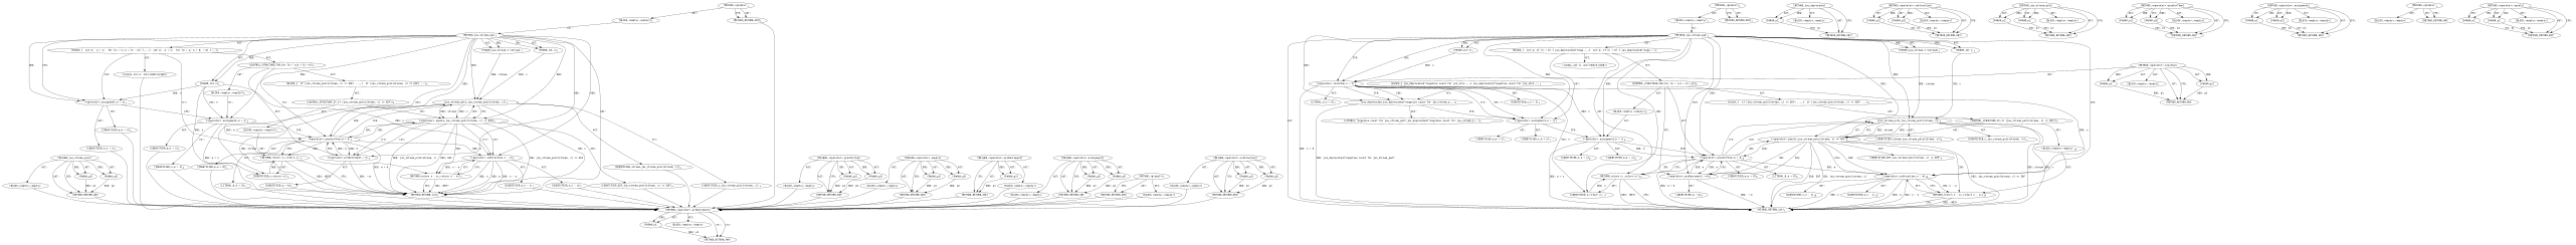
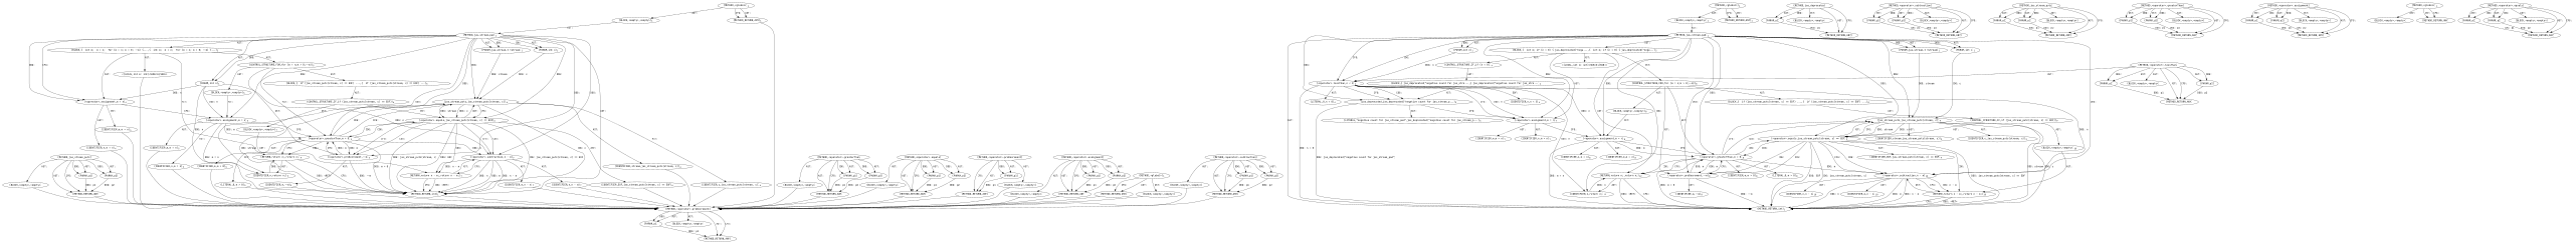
  digraph {
    fontname="JetBrains Mono"
    node [fontname="JetBrains Mono"]
    edge [fontname="JetBrains Mono"]
    n1 [label=<(METHOD,jas_stream_putc)>]
    n2 [label=<(PARAM,p1)>]
    n3 [label=<(PARAM,p2)>]
    n4 [label=<(BLOCK,&lt;empty&gt;,&lt;empty&gt;)>]
    n5 [label=<(METHOD_RETURN,ANY)>]
    n6 [label=<(METHOD,&lt;operator&gt;.preDecrement)>]
    n7 [label=<(PARAM,p1)>]
    n8 [label=<(BLOCK,&lt;empty&gt;,&lt;empty&gt;)>]
    n9 [label=<(METHOD_RETURN,ANY)>]
    n10 [label=<(METHOD,&lt;global&gt;)<SUB>1</SUB>>]
    n11 [label=<(BLOCK,&lt;empty&gt;,&lt;empty&gt;)<SUB>1</SUB>>]
    n12 [label=<(METHOD_RETURN,ANY)<SUB>1</SUB>>]
    n13 [label=<(METHOD,jas_stream_pad)<SUB>1</SUB>>]
    n14 [label=<(PARAM,jas_stream_t *stream)<SUB>1</SUB>>]
    n15 [label=<(PARAM,int n)<SUB>1</SUB>>]
    n16 [label=<(PARAM,int c)<SUB>1</SUB>>]
    n17 [label=<(BLOCK,{  	int m;  	m = n;  	for (m = n; m &gt; 0; --m) {...,{  	int m;  	m = n;  	for (m = n; m &gt; 0; --m) {...)<SUB>2</SUB>>]
    n18 [label=<(&lt;operator&gt;.assignment,m = n)<SUB>4</SUB>>]
    n19 [label=<(&lt;operator&gt;.assignment,m = n)<SUB>5</SUB>>]
    n20 [label=<(&lt;operator&gt;.greaterThan,m &gt; 0)<SUB>5</SUB>>]
    n21 [label=<(&lt;operator&gt;.preDecrement,--m)<SUB>5</SUB>>]
    n22 [label=<(&lt;operator&gt;.equals,jas_stream_putc(stream, c) == EOF)<SUB>6</SUB>>]
    n23 [label=<(jas_stream_putc,jas_stream_putc(stream, c))<SUB>6</SUB>>]
    n24 [label=<(&lt;operator&gt;.subtraction,n - m)<SUB>7</SUB>>]
    n25 [label=<(IDENTIFIER,n,return n;)<SUB>9</SUB>>]
    n26 [label=<(METHOD_RETURN,int)<SUB>1</SUB>>]
    n27 [label="<(LOCAL,int m: int)<SUB>3</SUB>>"]
    n28 [label=<(CONTROL_STRUCTURE,FOR,for (m = n;m &gt; 0;--m))<SUB>5</SUB>>]
    n29 [label=<(RETURN,return n;,return n;)<SUB>9</SUB>>]
    n30 [label=<(IDENTIFIER,m,m = n)<SUB>4</SUB>>]
    n31 [label=<(IDENTIFIER,n,m = n)<SUB>4</SUB>>]
    n32 [label=<(IDENTIFIER,m,m = n)<SUB>5</SUB>>]
    n33 [label=<(IDENTIFIER,n,m = n)<SUB>5</SUB>>]
    n34 [label=<(IDENTIFIER,m,m &gt; 0)<SUB>5</SUB>>]
    n35 [label=<(LITERAL,0,m &gt; 0)<SUB>5</SUB>>]
    n36 [label=<(IDENTIFIER,m,--m)<SUB>5</SUB>>]
    n37 [label=<(IDENTIFIER,EOF,jas_stream_putc(stream, c) == EOF)<SUB>6</SUB>>]
    n38 [label=<(RETURN,return n - m;,return n - m;)<SUB>7</SUB>>]
    n39 [label=<(IDENTIFIER,stream,jas_stream_putc(stream, c))<SUB>6</SUB>>]
    n40 [label=<(IDENTIFIER,c,jas_stream_putc(stream, c))<SUB>6</SUB>>]
    n41 [label=<(IDENTIFIER,n,n - m)<SUB>7</SUB>>]
    n42 [label=<(IDENTIFIER,m,n - m)<SUB>7</SUB>>]
    n43 [label=<(BLOCK,&lt;empty&gt;,&lt;empty&gt;)<SUB>5</SUB>>]
    n44 [label=<(BLOCK,{  		if (jas_stream_putc(stream, c) == EOF) 			...,{  		if (jas_stream_putc(stream, c) == EOF) 			...)<SUB>5</SUB>>]
    n45 [label=<(CONTROL_STRUCTURE,IF,if (jas_stream_putc(stream, c) == EOF))<SUB>6</SUB>>]
    n46 [label=<(BLOCK,&lt;empty&gt;,&lt;empty&gt;)<SUB>7</SUB>>]
    n47 [label=<(METHOD,&lt;operator&gt;.greaterThan)>]
    n48 [label=<(PARAM,p1)>]
    n49 [label=<(PARAM,p2)>]
    n50 [label=<(BLOCK,&lt;empty&gt;,&lt;empty&gt;)>]
    n51 [label=<(METHOD_RETURN,ANY)>]
    n52 [label=<(METHOD,&lt;operator&gt;.equals)>]
    n53 [label=<(PARAM,p1)>]
    n54 [label=<(PARAM,p2)>]
    n55 [label=<(BLOCK,&lt;empty&gt;,&lt;empty&gt;)>]
    n56 [label=<(METHOD_RETURN,ANY)>]
    n57 [label=<(METHOD,&lt;operator&gt;.preDecrement)>]
    n58 [label=<(PARAM,p1)>]
    n59 [label=<(BLOCK,&lt;empty&gt;,&lt;empty&gt;)>]
    n60 [label=<(METHOD_RETURN,ANY)>]
    n61 [label=<(METHOD,&lt;operator&gt;.assignment)>]
    n62 [label=<(PARAM,p1)>]
    n63 [label=<(PARAM,p2)>]
    n64 [label=<(BLOCK,&lt;empty&gt;,&lt;empty&gt;)>]
    n65 [label=<(METHOD_RETURN,ANY)>]
    n66 [label=<(METHOD,&lt;global&gt;)<SUB>1</SUB>>]
    n67 [label=<(BLOCK,&lt;empty&gt;,&lt;empty&gt;)>]
    n68 [label=<(METHOD_RETURN,ANY)>]
    n69 [label=<(METHOD,&lt;operator&gt;.subtraction)>]
    n70 [label=<(PARAM,p1)>]
    n71 [label=<(PARAM,p2)>]
    n72 [label=<(BLOCK,&lt;empty&gt;,&lt;empty&gt;)>]
    n73 [label=<(METHOD_RETURN,ANY)>]
    n74 [label=<(METHOD,&lt;global&gt;)<SUB>1</SUB>>]
    n75 [label=<(BLOCK,&lt;empty&gt;,&lt;empty&gt;)<SUB>1</SUB>>]
    n76 [label=<(METHOD_RETURN,ANY)<SUB>1</SUB>>]
    n77 [label=<(METHOD,jas_stream_pad)<SUB>1</SUB>>]
    n78 [label=<(PARAM,jas_stream_t *stream)<SUB>1</SUB>>]
    n79 [label=<(PARAM,int n)<SUB>1</SUB>>]
    n80 [label=<(PARAM,int c)<SUB>1</SUB>>]
    n81 [label=<(BLOCK,{  	int m; 	if (n &lt; 0) { 		jas_deprecated(&quot;nega...,{  	int m; 	if (n &lt; 0) { 		jas_deprecated(&quot;nega...)<SUB>2</SUB>>]
    n82 [label=<(&lt;operator&gt;.lessThan,n &lt; 0)<SUB>4</SUB>>]
    n83 [label=<(jas_deprecated,jas_deprecated(&quot;negative count for jas_stream_p...)<SUB>5</SUB>>]
    n84 [label=<(&lt;operator&gt;.assignment,m = n)<SUB>7</SUB>>]
    n85 [label=<(&lt;operator&gt;.assignment,m = n)<SUB>8</SUB>>]
    n86 [label=<(&lt;operator&gt;.greaterThan,m &gt; 0)<SUB>8</SUB>>]
    n87 [label=<(&lt;operator&gt;.preDecrement,--m)<SUB>8</SUB>>]
    n88 [label=<(&lt;operator&gt;.equals,jas_stream_putc(stream, c) == EOF)<SUB>9</SUB>>]
    n89 [label=<(jas_stream_putc,jas_stream_putc(stream, c))<SUB>9</SUB>>]
    n90 [label=<(&lt;operator&gt;.subtraction,n - m)<SUB>10</SUB>>]
    n91 [label=<(IDENTIFIER,n,return n;)<SUB>12</SUB>>]
    n92 [label=<(METHOD_RETURN,int)<SUB>1</SUB>>]
    n93 [label="<(LOCAL,int m: int)<SUB>3</SUB>>"]
+   n94 [label=<(CONTROL_STRUCTURE,IF,if (n &lt; 0))<SUB>4</SUB>>]
    n95 [label=<(CONTROL_STRUCTURE,FOR,for (m = n;m &gt; 0;--m))<SUB>8</SUB>>]
    n96 [label=<(RETURN,return n;,return n;)<SUB>12</SUB>>]
    n97 [label=<(IDENTIFIER,n,n &lt; 0)<SUB>4</SUB>>]
    n98 [label=<(LITERAL,0,n &lt; 0)<SUB>4</SUB>>]
    n99 [label=<(LITERAL,&quot;negative count for jas_stream_pad&quot;,jas_deprecated(&quot;negative count for jas_stream_p...)<SUB>5</SUB>>]
    n100 [label=<(IDENTIFIER,m,m = n)<SUB>7</SUB>>]
    n101 [label=<(IDENTIFIER,n,m = n)<SUB>7</SUB>>]
    n102 [label=<(IDENTIFIER,m,m = n)<SUB>8</SUB>>]
    n103 [label=<(IDENTIFIER,n,m = n)<SUB>8</SUB>>]
    n104 [label=<(IDENTIFIER,m,m &gt; 0)<SUB>8</SUB>>]
    n105 [label=<(LITERAL,0,m &gt; 0)<SUB>8</SUB>>]
    n106 [label=<(IDENTIFIER,m,--m)<SUB>8</SUB>>]
    n107 [label=<(IDENTIFIER,EOF,jas_stream_putc(stream, c) == EOF)<SUB>9</SUB>>]
    n108 [label=<(RETURN,return n - m;,return n - m;)<SUB>10</SUB>>]
    n109 [label=<(IDENTIFIER,stream,jas_stream_putc(stream, c))<SUB>9</SUB>>]
    n110 [label=<(IDENTIFIER,c,jas_stream_putc(stream, c))<SUB>9</SUB>>]
    n111 [label=<(IDENTIFIER,n,n - m)<SUB>10</SUB>>]
    n112 [label=<(IDENTIFIER,m,n - m)<SUB>10</SUB>>]
    n113 [label=<(BLOCK,{ 		jas_deprecated(&quot;negative count for jas_stre...,{ 		jas_deprecated(&quot;negative count for jas_stre...)<SUB>4</SUB>>]
    n114 [label=<(BLOCK,&lt;empty&gt;,&lt;empty&gt;)<SUB>8</SUB>>]
    n115 [label=<(BLOCK,{  		if (jas_stream_putc(stream, c) == EOF) 			...,{  		if (jas_stream_putc(stream, c) == EOF) 			...)<SUB>8</SUB>>]
    n116 [label=<(CONTROL_STRUCTURE,IF,if (jas_stream_putc(stream, c) == EOF))<SUB>9</SUB>>]
    n117 [label=<(BLOCK,&lt;empty&gt;,&lt;empty&gt;)<SUB>10</SUB>>]
    n118 [label=<(METHOD,jas_deprecated)>]
    n119 [label=<(PARAM,p1)>]
    n120 [label=<(BLOCK,&lt;empty&gt;,&lt;empty&gt;)>]
    n121 [label=<(METHOD_RETURN,ANY)>]
    n122 [label=<(METHOD,&lt;operator&gt;.subtraction)>]
    n123 [label=<(PARAM,p1)>]
    n124 [label=<(PARAM,p2)>]
    n125 [label=<(BLOCK,&lt;empty&gt;,&lt;empty&gt;)>]
    n126 [label=<(METHOD_RETURN,ANY)>]
    n127 [label=<(METHOD,jas_stream_putc)>]
    n128 [label=<(PARAM,p1)>]
    n129 [label=<(PARAM,p2)>]
    n130 [label=<(BLOCK,&lt;empty&gt;,&lt;empty&gt;)>]
    n131 [label=<(METHOD_RETURN,ANY)>]
    n132 [label=<(METHOD,&lt;operator&gt;.greaterThan)>]
    n133 [label=<(PARAM,p1)>]
    n134 [label=<(PARAM,p2)>]
    n135 [label=<(BLOCK,&lt;empty&gt;,&lt;empty&gt;)>]
    n136 [label=<(METHOD_RETURN,ANY)>]
    n137 [label=<(METHOD,&lt;operator&gt;.assignment)>]
    n138 [label=<(PARAM,p1)>]
    n139 [label=<(PARAM,p2)>]
    n140 [label=<(BLOCK,&lt;empty&gt;,&lt;empty&gt;)>]
    n141 [label=<(METHOD_RETURN,ANY)>]
    n142 [label=<(METHOD,&lt;operator&gt;.lessThan)>]
    n143 [label=<(PARAM,p1)>]
    n144 [label=<(PARAM,p2)>]
    n145 [label=<(BLOCK,&lt;empty&gt;,&lt;empty&gt;)>]
    n146 [label=<(METHOD_RETURN,ANY)>]
    n147 [label=<(METHOD,&lt;global&gt;)<SUB>1</SUB>>]
    n148 [label=<(BLOCK,&lt;empty&gt;,&lt;empty&gt;)>]
    n149 [label=<(METHOD_RETURN,ANY)>]
    n150 [label=<(METHOD,&lt;operator&gt;.equals)>]
    n151 [label=<(PARAM,p1)>]
    n152 [label=<(PARAM,p2)>]
    n153 [label=<(BLOCK,&lt;empty&gt;,&lt;empty&gt;)>]
    n154 [label=<(METHOD_RETURN,ANY)>]
    n1 -> n2 [label="AST: "]
    n1 -> n2 [label="DDG: "]
    n1 -> n3 [label="AST: "]
    n1 -> n3 [label="DDG: "]
    n1 -> n4 [label="AST: "]
    n1 -> n5 [label="AST: "]
    n1 -> n5 [label="CFG: "]
    n2 -> n5 [label="DDG: p1"]
    n3 -> n5 [label="DDG: p2"]
    n4 -> n6
    n5 -> n6
    n6 -> n7 [label="AST: "]
    n6 -> n7 [label="DDG: "]
    n6 -> n8 [label="AST: "]
    n6 -> n9 [label="AST: "]
    n6 -> n9 [label="CFG: "]
    n7 -> n9 [label="DDG: p1"]
    n10 -> n11 [label="AST: "]
    n10 -> n12 [label="AST: "]
    n10 -> n12 [label="CFG: "]
    n11 -> n13 [label="AST: "]
    n12 -> n6
    n13 -> n14 [label="AST: "]
    n13 -> n14 [label="DDG: "]
    n13 -> n15 [label="AST: "]
    n13 -> n15 [label="DDG: "]
    n13 -> n16 [label="AST: "]
    n13 -> n16 [label="DDG: "]
    n13 -> n17 [label="AST: "]
    n13 -> n18 [label="CFG: "]
    n13 -> n18 [label="DDG: "]
    n13 -> n19 [label="DDG: "]
    n13 -> n20 [label="DDG: "]
    n13 -> n21 [label="DDG: "]
    n13 -> n22 [label="DDG: "]
    n13 -> n23 [label="DDG: "]
    n13 -> n24 [label="DDG: "]
    n13 -> n25 [label="DDG: "]
    n13 -> n26 [label="AST: "]
    n14 -> n23 [label="DDG: stream"]
    n15 -> n18 [label="DDG: n"]
    n15 -> n19 [label="DDG: n"]
    n15 -> n24 [label="DDG: n"]
    n15 -> n25 [label="DDG: n"]
    n16 -> n23 [label="DDG: c"]
    n17 -> n18 [label="AST: "]
    n17 -> n27 [label="AST: "]
    n17 -> n28 [label="AST: "]
    n17 -> n29 [label="AST: "]
    n18 -> n19 [label="CFG: "]
    n18 -> n30 [label="AST: "]
    n18 -> n31 [label="AST: "]
    n19 -> n20 [label="CFG: "]
    n19 -> n20 [label="DDG: m"]
    n19 -> n26 [label="DDG: m = n"]
    n19 -> n32 [label="AST: "]
    n19 -> n33 [label="AST: "]
    n20 -> n21 [label="DDG: m"]
    n20 -> n22 [label="CDG: "]
    n20 -> n23 [label="CFG: "]
    n20 -> n23 [label="CDG: "]
    n20 -> n24 [label="DDG: m"]
    n20 -> n26 [label="DDG: m &gt; 0"]
    n20 -> n29 [label="CFG: "]
    n20 -> n29 [label="CDG: "]
    n20 -> n34 [label="AST: "]
    n20 -> n35 [label="AST: "]
    n21 -> n20 [label="CFG: "]
    n21 -> n20 [label="DDG: m"]
    n21 -> n26 [label="DDG: --m"]
    n21 -> n36 [label="AST: "]
    n22 -> n20 [label="CDG: "]
    n22 -> n21 [label="CFG: "]
    n22 -> n21 [label="CDG: "]
    n22 -> n23 [label="AST: "]
    n22 -> n24 [label="CFG: "]
    n22 -> n24 [label="CDG: "]
    n22 -> n26 [label="DDG: jas_stream_putc(stream, c)"]
    n22 -> n26 [label="DDG: jas_stream_putc(stream, c) == EOF"]
    n22 -> n26 [label="DDG: EOF"]
    n22 -> n37 [label="AST: "]
    n22 -> n38 [label="CDG: "]
    n23 -> n22 [label="CFG: "]
    n23 -> n22 [label="DDG: stream"]
    n23 -> n22 [label="DDG: c"]
    n23 -> n26 [label="DDG: stream"]
    n23 -> n26 [label="DDG: c"]
    n23 -> n39 [label="AST: "]
    n23 -> n40 [label="AST: "]
    n24 -> n26 [label="DDG: n"]
    n24 -> n26 [label="DDG: m"]
    n24 -> n26 [label="DDG: n - m"]
    n24 -> n38 [label="CFG: "]
    n24 -> n38 [label="DDG: n - m"]
    n24 -> n41 [label="AST: "]
    n24 -> n42 [label="AST: "]
    n25 -> n29 [label="DDG: n"]
    n26 -> n6
    n27 -> n6
    n28 -> n20 [label="AST: "]
    n28 -> n21 [label="AST: "]
    n28 -> n43 [label="AST: "]
    n28 -> n44 [label="AST: "]
    n29 -> n25 [label="AST: "]
    n29 -> n26 [label="CFG: "]
    n29 -> n26 [label="DDG: &lt;RET&gt;"]
    n30 -> n6
    n31 -> n6
    n32 -> n6
    n33 -> n6
    n34 -> n6
    n35 -> n6
    n36 -> n6
    n37 -> n6
    n38 -> n24 [label="AST: "]
    n38 -> n26 [label="CFG: "]
    n38 -> n26 [label="DDG: &lt;RET&gt;"]
    n39 -> n6
    n40 -> n6
    n41 -> n6
    n42 -> n6
    n43 -> n19 [label="AST: "]
    n44 -> n45 [label="AST: "]
    n45 -> n22 [label="AST: "]
    n45 -> n46 [label="AST: "]
    n46 -> n38 [label="AST: "]
    n47 -> n48 [label="AST: "]
    n47 -> n48 [label="DDG: "]
    n47 -> n49 [label="AST: "]
    n47 -> n49 [label="DDG: "]
    n47 -> n50 [label="AST: "]
    n47 -> n51 [label="AST: "]
    n47 -> n51 [label="CFG: "]
    n48 -> n51 [label="DDG: p1"]
    n49 -> n51 [label="DDG: p2"]
    n50 -> n6
    n51 -> n6
    n52 -> n53 [label="AST: "]
    n52 -> n53 [label="DDG: "]
    n52 -> n54 [label="AST: "]
    n52 -> n54 [label="DDG: "]
    n52 -> n55 [label="AST: "]
    n52 -> n56 [label="AST: "]
    n52 -> n56 [label="CFG: "]
    n53 -> n56 [label="DDG: p1"]
    n54 -> n56 [label="DDG: p2"]
    n55 -> n6
    n56 -> n6
    n57 -> n58 [label="AST: "]
    n57 -> n58 [label="DDG: "]
    n57 -> n59 [label="AST: "]
    n57 -> n60 [label="AST: "]
    n57 -> n60 [label="CFG: "]
    n58 -> n60 [label="DDG: p1"]
    n59 -> n6
    n60 -> n6
    n61 -> n62 [label="AST: "]
    n61 -> n62 [label="DDG: "]
    n61 -> n63 [label="AST: "]
    n61 -> n63 [label="DDG: "]
    n61 -> n64 [label="AST: "]
    n61 -> n65 [label="AST: "]
    n61 -> n65 [label="CFG: "]
    n62 -> n65 [label="DDG: p1"]
    n63 -> n65 [label="DDG: p2"]
    n64 -> n6
    n65 -> n6
    n66 -> n67 [label="AST: "]
    n66 -> n68 [label="AST: "]
    n66 -> n68 [label="CFG: "]
    n67 -> n6
    n68 -> n6
    n69 -> n70 [label="AST: "]
    n69 -> n70 [label="DDG: "]
    n69 -> n71 [label="AST: "]
    n69 -> n71 [label="DDG: "]
    n69 -> n72 [label="AST: "]
    n69 -> n73 [label="AST: "]
    n69 -> n73 [label="CFG: "]
    n70 -> n73 [label="DDG: p1"]
    n71 -> n73 [label="DDG: p2"]
    n72 -> n6
    n73 -> n6
    n74 -> n75 [label="AST: "]
    n74 -> n76 [label="AST: "]
    n74 -> n76 [label="CFG: "]
    n75 -> n77 [label="AST: "]
    n77 -> n78 [label="AST: "]
    n77 -> n78 [label="DDG: "]
    n77 -> n79 [label="AST: "]
    n77 -> n79 [label="DDG: "]
    n77 -> n80 [label="AST: "]
    n77 -> n80 [label="DDG: "]
    n77 -> n81 [label="AST: "]
    n77 -> n82 [label="CFG: "]
    n77 -> n82 [label="DDG: "]
    n77 -> n83 [label="DDG: "]
    n77 -> n84 [label="DDG: "]
    n77 -> n85 [label="DDG: "]
    n77 -> n86 [label="DDG: "]
    n77 -> n87 [label="DDG: "]
    n77 -> n88 [label="DDG: "]
    n77 -> n89 [label="DDG: "]
    n77 -> n90 [label="DDG: "]
    n77 -> n91 [label="DDG: "]
    n77 -> n92 [label="AST: "]
    n78 -> n89 [label="DDG: stream"]
    n79 -> n82 [label="DDG: n"]
    n80 -> n89 [label="DDG: c"]
    n81 -> n84 [label="AST: "]
    n81 -> n93 [label="AST: "]
+   n81 -> n94 [label="AST: "]
    n81 -> n95 [label="AST: "]
    n81 -> n96 [label="AST: "]
    n82 -> n83 [label="CFG: "]
    n82 -> n83 [label="CDG: "]
    n82 -> n84 [label="CFG: "]
    n82 -> n84 [label="DDG: n"]
    n82 -> n85 [label="DDG: n"]
    n82 -> n90 [label="DDG: n"]
    n82 -> n91 [label="DDG: n"]
    n82 -> n92 [label="DDG: n &lt; 0"]
    n82 -> n97 [label="EOF: "]
    n82 -> n98 [label="AST: "]
    n83 -> n84 [label="CFG: "]
    n83 -> n92 [label="DDG: jas_deprecated(&quot;negative count for jas_stream_pad&quot;)"]
    n83 -> n99 [label="AST: "]
    n84 -> n85 [label="CFG: "]
    n84 -> n100 [label="AST: "]
    n84 -> n101 [label="AST: "]
    n85 -> n86 [label="CFG: "]
    n85 -> n86 [label="DDG: m"]
    n85 -> n92 [label="DDG: m = n"]
    n85 -> n102 [label="AST: "]
    n85 -> n103 [label="AST: "]
    n86 -> n87 [label="DDG: m"]
    n86 -> n88 [label="CDG: "]
    n86 -> n89 [label="CFG: "]
    n86 -> n89 [label="CDG: "]
    n86 -> n90 [label="DDG: m"]
    n86 -> n92 [label="DDG: m &gt; 0"]
    n86 -> n96 [label="CFG: "]
    n86 -> n96 [label="CDG: "]
    n86 -> n104 [label="AST: "]
    n86 -> n105 [label="AST: "]
    n87 -> n86 [label="CFG: "]
    n87 -> n86 [label="DDG: m"]
    n87 -> n92 [label="DDG: --m"]
    n87 -> n106 [label="AST: "]
    n88 -> n86 [label="CDG: "]
    n88 -> n87 [label="CFG: "]
    n88 -> n87 [label="CDG: "]
    n88 -> n89 [label="AST: "]
    n88 -> n90 [label="CFG: "]
    n88 -> n90 [label="CDG: "]
    n88 -> n92 [label="DDG: jas_stream_putc(stream, c)"]
    n88 -> n92 [label="DDG: jas_stream_putc(stream, c) == EOF"]
    n88 -> n92 [label="DDG: EOF"]
    n88 -> n107 [label="AST: "]
    n88 -> n108 [label="CDG: "]
    n89 -> n88 [label="CFG: "]
    n89 -> n88 [label="DDG: stream"]
    n89 -> n88 [label="DDG: c"]
    n89 -> n92 [label="DDG: stream"]
    n89 -> n92 [label="DDG: c"]
    n89 -> n109 [label="AST: "]
    n89 -> n110 [label="AST: "]
    n90 -> n92 [label="DDG: n"]
    n90 -> n92 [label="DDG: m"]
    n90 -> n92 [label="DDG: n - m"]
    n90 -> n108 [label="CFG: "]
    n90 -> n108 [label="DDG: n - m"]
    n90 -> n111 [label="AST: "]
    n90 -> n112 [label="AST: "]
    n91 -> n96 [label="DDG: n"]
+   n94 -> n113 [label="AST: "]
    n95 -> n86 [label="AST: "]
    n95 -> n87 [label="AST: "]
    n95 -> n114 [label="AST: "]
    n95 -> n115 [label="AST: "]
    n96 -> n91 [label="AST: "]
    n96 -> n92 [label="CFG: "]
    n96 -> n92 [label="DDG: &lt;RET&gt;"]
    n108 -> n90 [label="AST: "]
    n108 -> n92 [label="CFG: "]
    n108 -> n92 [label="DDG: &lt;RET&gt;"]
    n113 -> n83 [label="AST: "]
    n114 -> n85 [label="AST: "]
    n115 -> n116 [label="AST: "]
    n116 -> n88 [label="AST: "]
    n116 -> n117 [label="AST: "]
    n117 -> n108 [label="AST: "]
    n118 -> n119 [label="AST: "]
    n118 -> n119 [label="DDG: "]
    n118 -> n120 [label="AST: "]
    n118 -> n121 [label="AST: "]
    n118 -> n121 [label="CFG: "]
    n119 -> n121 [label="DDG: p1"]
    n122 -> n123 [label="AST: "]
    n122 -> n123 [label="DDG: "]
    n122 -> n124 [label="AST: "]
    n122 -> n124 [label="DDG: "]
    n122 -> n125 [label="AST: "]
    n122 -> n126 [label="AST: "]
    n122 -> n126 [label="CFG: "]
    n123 -> n126 [label="DDG: p1"]
    n124 -> n126 [label="DDG: p2"]
    n127 -> n128 [label="AST: "]
    n127 -> n128 [label="DDG: "]
    n127 -> n129 [label="AST: "]
    n127 -> n129 [label="DDG: "]
    n127 -> n130 [label="AST: "]
    n127 -> n131 [label="AST: "]
    n127 -> n131 [label="CFG: "]
    n128 -> n131 [label="DDG: p1"]
    n129 -> n131 [label="DDG: p2"]
    n132 -> n133 [label="AST: "]
    n132 -> n133 [label="DDG: "]
    n132 -> n134 [label="AST: "]
    n132 -> n134 [label="DDG: "]
    n132 -> n135 [label="AST: "]
    n132 -> n136 [label="AST: "]
    n132 -> n136 [label="CFG: "]
    n133 -> n136 [label="DDG: p1"]
    n134 -> n136 [label="DDG: p2"]
    n137 -> n138 [label="AST: "]
    n137 -> n138 [label="DDG: "]
    n137 -> n139 [label="AST: "]
    n137 -> n139 [label="DDG: "]
    n137 -> n140 [label="AST: "]
    n137 -> n141 [label="AST: "]
    n137 -> n141 [label="CFG: "]
    n138 -> n141 [label="DDG: p1"]
    n139 -> n141 [label="DDG: p2"]
    n142 -> n82 [label="AST: "]
    n142 -> n143 [label="AST: "]
    n142 -> n143 [label="DDG: "]
    n142 -> n144 [label="AST: "]
    n142 -> n144 [label="DDG: "]
    n142 -> n145 [label="AST: "]
    n142 -> n146 [label="AST: "]
    n142 -> n146 [label="CFG: "]
    n143 -> n146 [label="DDG: p1"]
    n144 -> n146 [label="DDG: p2"]
    n147 -> n148 [label="AST: "]
    n147 -> n149 [label="AST: "]
    n147 -> n149 [label="CFG: "]
    n150 -> n151 [label="AST: "]
    n150 -> n151 [label="DDG: "]
    n150 -> n152 [label="AST: "]
    n150 -> n152 [label="DDG: "]
    n150 -> n153 [label="AST: "]
    n150 -> n154 [label="AST: "]
    n150 -> n154 [label="CFG: "]
    n151 -> n154 [label="DDG: p1"]
    n152 -> n154 [label="DDG: p2"]
  }
